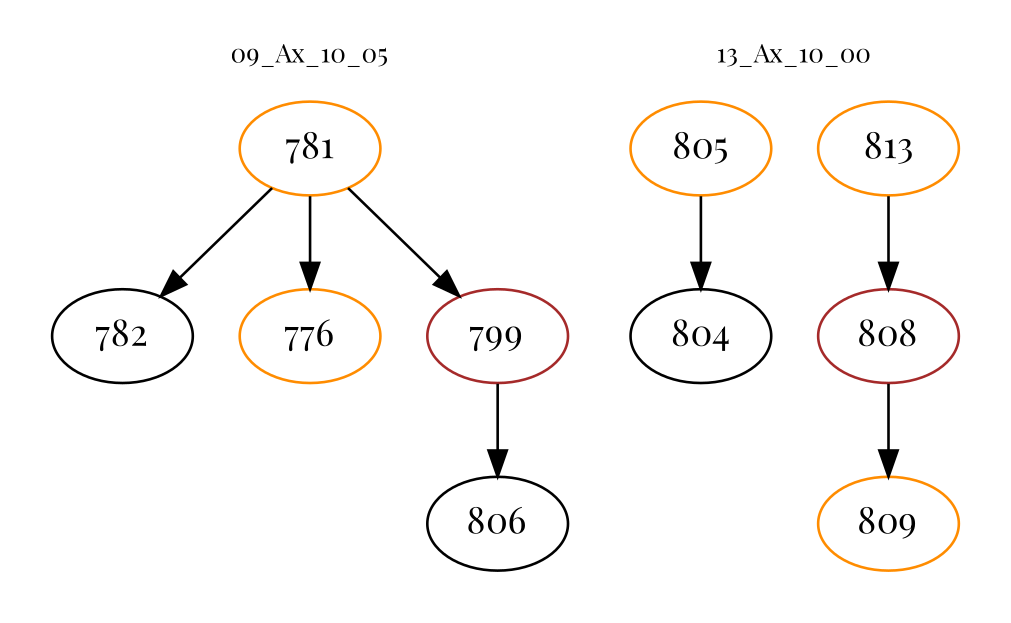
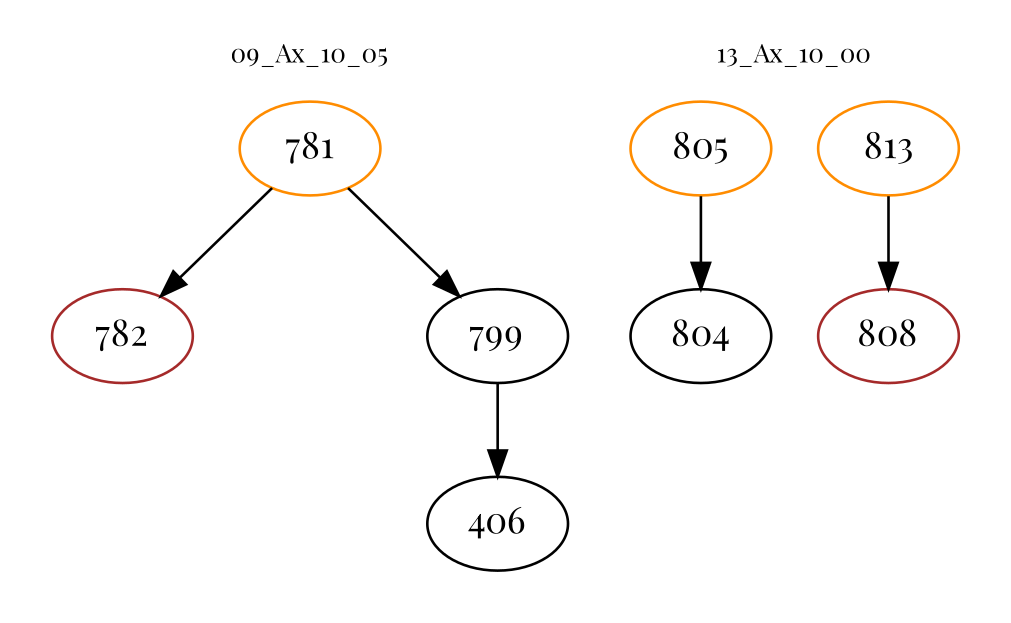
  digraph {
    fontname="Playfair Display"
    node [color=darkorange fontname="Playfair Display"]
    edge [color=black fontname="Playfair Display"]
-   n1 [color=black label=782]
+   n1 [color=brown label=782]
    n2 [label=781]
-   n3 [label=776]
-   n4 [color=brown label=799]
-   n5 [color=black label=806]
+   n4 [color=black label=799]
+   n5 [color=black label=406]
    n6 [label=813]
    n7 [color=brown label=808]
    n8 [label=805]
-   n9 [label=809]
    n10 [color=black label=804]
    subgraph cluster_1 {
      color=white
      fontsize=10
      label="09_Ax_10_05"
      n1
      n2
-     n3
      n4
      n5
    }
    subgraph cluster_2 {
      color=white
      fontsize=10
      label="13_Ax_10_00"
      n6
      n7
      n8
-     n9
      n10
    }
    n2 -> n1
-   n2 -> n3
    n2 -> n4
    n4 -> n5
    n6 -> n7
-   n7 -> n9
    n8 -> n10
  }
